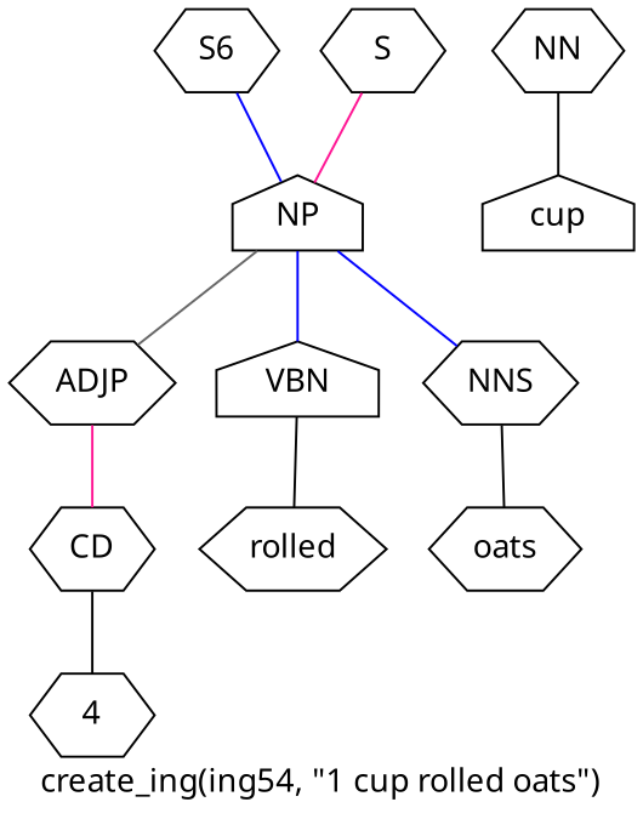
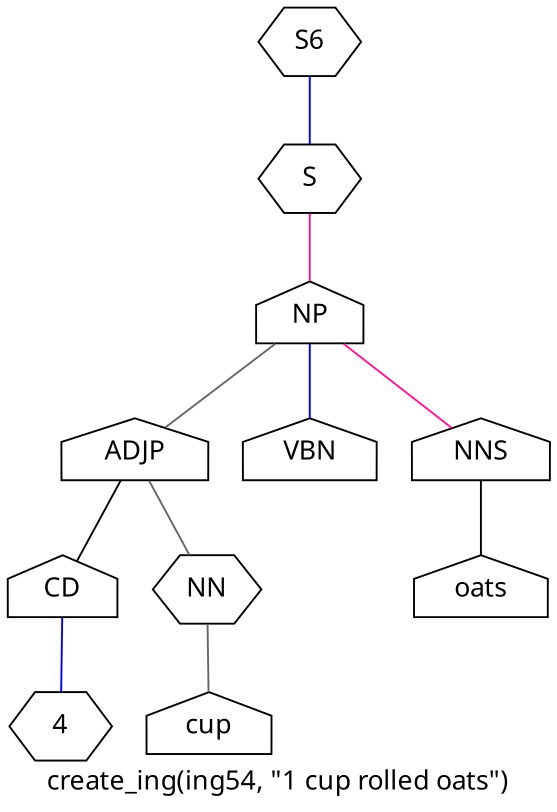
  graph {
    fontname="Noto Sans"
    label="create_ing(ing54, \"1 cup rolled oats\")"
    node [fontname="Noto Sans" shape=hexagon]
    edge [color=black fontname="Noto Sans"]
    n1 [label=S6]
    n2 [label=S]
    n3 [label=NP shape=house]
-   n4 [label=ADJP]
+   n4 [label=ADJP shape=house]
    n5 [label=VBN shape=house]
-   n6 [label=NNS]
-   n7 [label=CD]
+   n6 [label=NNS shape=house]
+   n7 [label=CD shape=house]
    n8 [label=NN]
-   n9 [label=rolled]
-   n10 [label=oats]
+   n10 [label=oats shape=house]
    n11 [label=4]
    n12 [label=cup shape=house]
-   n1 -- n3 [color=blue]
+   n1 -- n2 [color=blue]
    n2 -- n3 [color=deeppink]
    n3 -- n4 [color=gray40]
    n3 -- n5 [color=blue]
-   n3 -- n6 [color=blue]
-   n4 -- n7 [color=deeppink]
-   n5 -- n9
+   n3 -- n6 [color=deeppink]
+   n4 -- n7
+   n4 -- n8 [color=gray40]
    n6 -- n10
-   n7 -- n11
-   n8 -- n12
+   n7 -- n11 [color=blue]
+   n8 -- n12 [color=gray40]
  }
